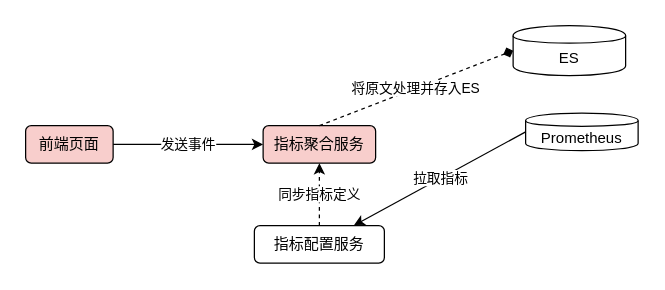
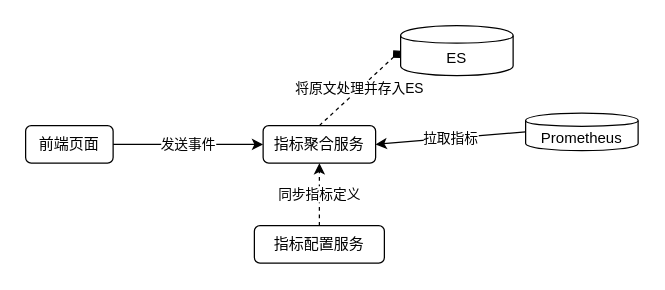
  <mxCell id="0" />
  <mxCell id="1" parent="0" />
- <mxCell id="2" value="前端页面" style="rounded=1;whiteSpace=wrap;html=1;fillColor=#f8cecc;" vertex="1" parent="1"><mxGeometry x="20" y="100" width="70" height="30" as="geometry" /></mxCell>
- <mxCell id="3" value="指标聚合服务" style="rounded=1;whiteSpace=wrap;html=1;fillColor=#f8cecc;" vertex="1" parent="1"><mxGeometry x="210" y="100" width="90" height="30" as="geometry" /></mxCell>
+ <mxCell id="2" value="前端页面" style="rounded=1;whiteSpace=wrap;html=1;" vertex="1" parent="1"><mxGeometry x="20" y="100" width="70" height="30" as="geometry" /></mxCell>
+ <mxCell id="3" value="指标聚合服务" style="rounded=1;whiteSpace=wrap;html=1;" vertex="1" parent="1"><mxGeometry x="210" y="100" width="90" height="30" as="geometry" /></mxCell>
  <mxCell id="4" value="发送事件" style="endArrow=classic;html=1;exitX=1;exitY=0.5;exitDx=0;exitDy=0;entryX=0;entryY=0.5;entryDx=0;entryDy=0;horizontal=1;" edge="1" parent="1" source="2" target="3"><mxGeometry width="50" height="50" relative="1" as="geometry"><mxPoint x="170" y="190" as="sourcePoint" /><mxPoint x="220" y="140" as="targetPoint" /></mxGeometry></mxCell>
- <mxCell id="5" value="拉取指标" style="endArrow=classic;html=1;exitX=0;exitY=0.5;exitDx=0;exitDy=0;" edge="1" parent="1" source="6" target="9"><mxGeometry width="50" height="50" relative="1" as="geometry"><mxPoint x="425" y="115" as="sourcePoint" /><mxPoint x="330" y="160" as="targetPoint" /></mxGeometry></mxCell>
+ <mxCell id="5" value="拉取指标" style="endArrow=classic;html=1;entryX=1;entryY=0.5;entryDx=0;entryDy=0;exitX=0;exitY=0.5;exitDx=0;exitDy=0;" edge="1" parent="1" source="6" target="3"><mxGeometry width="50" height="50" relative="1" as="geometry"><mxPoint x="425" y="115" as="sourcePoint" /><mxPoint x="330" y="160" as="targetPoint" /></mxGeometry></mxCell>
  <mxCell id="6" value="Prometheus" style="shape=cylinder;whiteSpace=wrap;html=1;boundedLbl=1;backgroundOutline=1;" vertex="1" parent="1"><mxGeometry x="420" y="90" width="90" height="30" as="geometry" /></mxCell>
- <mxCell id="7" value="ES" style="shape=cylinder;whiteSpace=wrap;html=1;boundedLbl=1;backgroundOutline=1;" vertex="1" parent="1"><mxGeometry x="410" y="20" width="90" height="40" as="geometry" /></mxCell>
+ <mxCell id="7" value="ES" style="shape=cylinder;whiteSpace=wrap;html=1;boundedLbl=1;backgroundOutline=1;" vertex="1" parent="1"><mxGeometry x="320" y="20" width="90" height="40" as="geometry" /></mxCell>
  <mxCell id="8" value="将原文处理并存入ES" style="endArrow=diamond;html=1;entryX=0;entryY=0.5;entryDx=0;entryDy=0;exitX=0.5;exitY=0;exitDx=0;exitDy=0;dashed=1;" edge="1" parent="1" source="3" target="7"><mxGeometry width="50" height="50" relative="1" as="geometry"><mxPoint x="250" y="100" as="sourcePoint" /><mxPoint x="300" y="50" as="targetPoint" /></mxGeometry></mxCell>
  <mxCell id="9" value="指标配置服务" style="rounded=1;whiteSpace=wrap;html=1;" vertex="1" parent="1"><mxGeometry x="203" y="180" width="104" height="30" as="geometry" /></mxCell>
  <mxCell id="10" value="同步指标定义" style="endArrow=classic;html=1;entryX=0.5;entryY=1;entryDx=0;entryDy=0;dashed=1;startArrow=none;startFill=0;exitX=0.5;exitY=0;exitDx=0;exitDy=0;" edge="1" parent="1" source="9" target="3"><mxGeometry width="50" height="50" relative="1" as="geometry"><mxPoint x="320" y="160" as="sourcePoint" /><mxPoint x="420" y="50" as="targetPoint" /></mxGeometry></mxCell>
